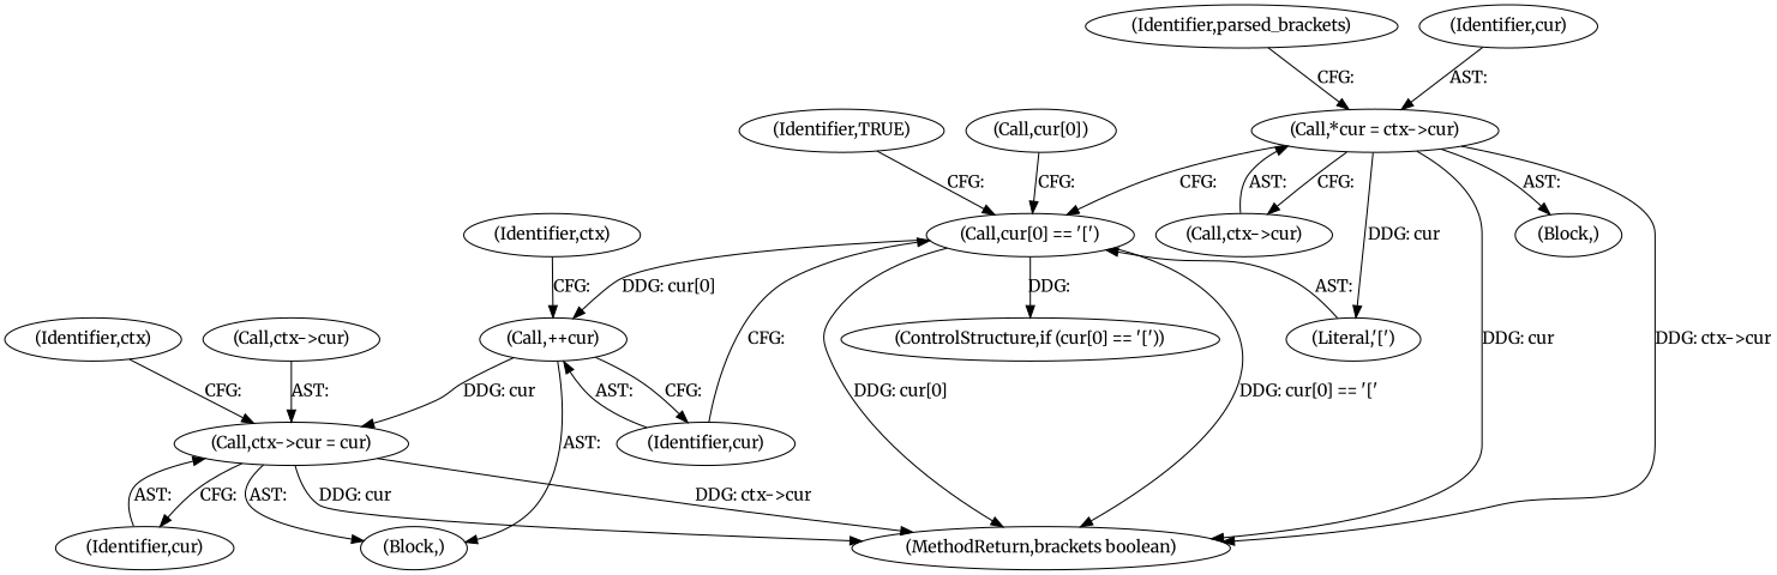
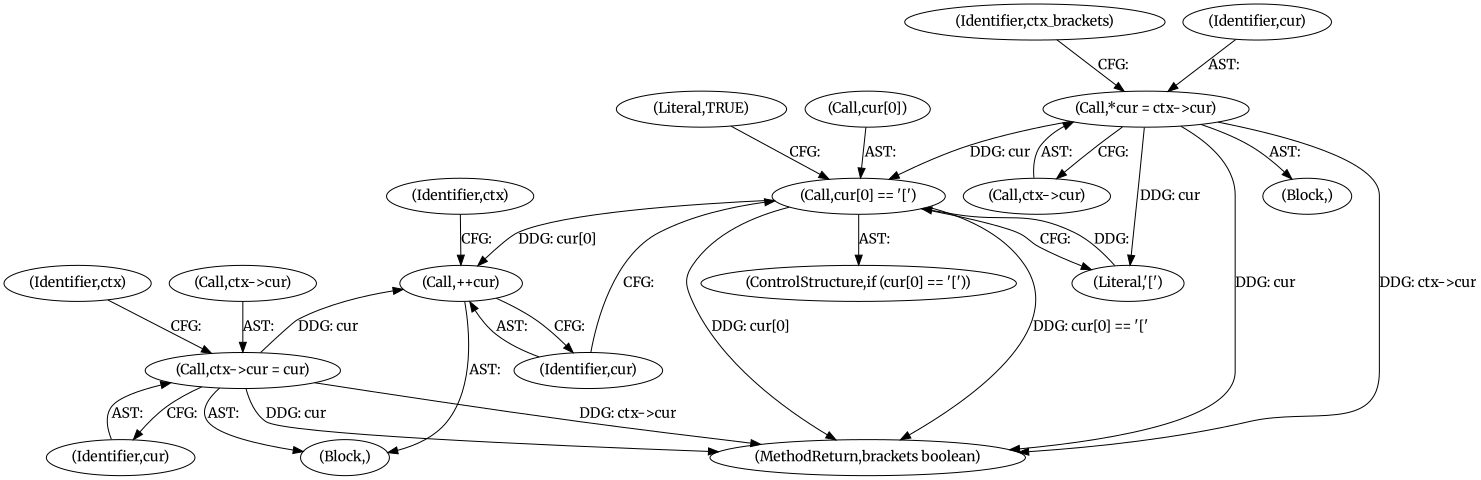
  digraph {
    fontname=Merriweather
    node [fontname=Merriweather]
    edge [fontname=Merriweather]
    n1 [label="(Call,*cur = ctx->cur)"]
    n2 [label="(Call,cur[0] == '[')"]
    n3 [label="(MethodReturn,brackets boolean)"]
    n4 [label="(Block,)"]
    n5 [label="(Call,ctx->cur)"]
    n6 [label="(Literal,'[')"]
    n7 [label="(Call,++cur)"]
    n8 [label="(ControlStructure,if (cur[0] == '['))"]
    n9 [label="(Call,ctx->cur = cur)"]
    n10 [label="(Block,)"]
    n11 [label="(Identifier,cur)"]
    n12 [label="(Identifier,cur)"]
    n13 [label="(Identifier,ctx)"]
    n14 [label="(Call,ctx->cur)"]
    n15 [label="(Call,cur[0])"]
-   n16 [label="(Identifier,parsed_brackets)"]
-   n17 [label="(Identifier,TRUE)"]
+   n16 [label="(Identifier,ctx_brackets)"]
+   n17 [label="(Literal,TRUE)"]
    n18 [label="(Identifier,cur)"]
    n19 [label="(Identifier,ctx)"]
-   n1 -> n2 [label="CFG: "]
+   n1 -> n2 [label="DDG: cur"]
    n1 -> n3 [label="DDG: ctx->cur"]
    n1 -> n3 [label="DDG: cur"]
    n1 -> n4 [label="AST: "]
    n1 -> n5 [label="CFG: "]
    n1 -> n6 [label="DDG: cur"]
    n2 -> n3 [label="DDG: cur[0] == '['"]
    n2 -> n3 [label="DDG: cur[0]"]
+   n2 -> n6 [label="CFG: "]
    n2 -> n7 [label="DDG: cur[0]"]
-   n2 -> n8 [label="DDG: "]
+   n2 -> n8 [label="AST: "]
    n5 -> n1 [label="AST: "]
-   n6 -> n2 [label="AST: "]
-   n7 -> n9 [label="DDG: cur"]
+   n6 -> n2 [label="DDG: "]
+   n9 -> n7 [label="DDG: cur"]
    n7 -> n10 [label="AST: "]
    n7 -> n11 [label="CFG: "]
    n9 -> n3 [label="DDG: cur"]
    n9 -> n3 [label="DDG: ctx->cur"]
    n9 -> n10 [label="AST: "]
    n9 -> n12 [label="CFG: "]
    n11 -> n2 [label="CFG: "]
    n11 -> n7 [label="AST: "]
    n12 -> n9 [label="AST: "]
    n13 -> n9 [label="CFG: "]
    n14 -> n9 [label="AST: "]
-   n15 -> n2 [label="CFG: "]
+   n15 -> n2 [label="AST: "]
    n16 -> n1 [label="CFG: "]
    n17 -> n2 [label="CFG: "]
    n18 -> n1 [label="AST: "]
    n19 -> n7 [label="CFG: "]
  }
